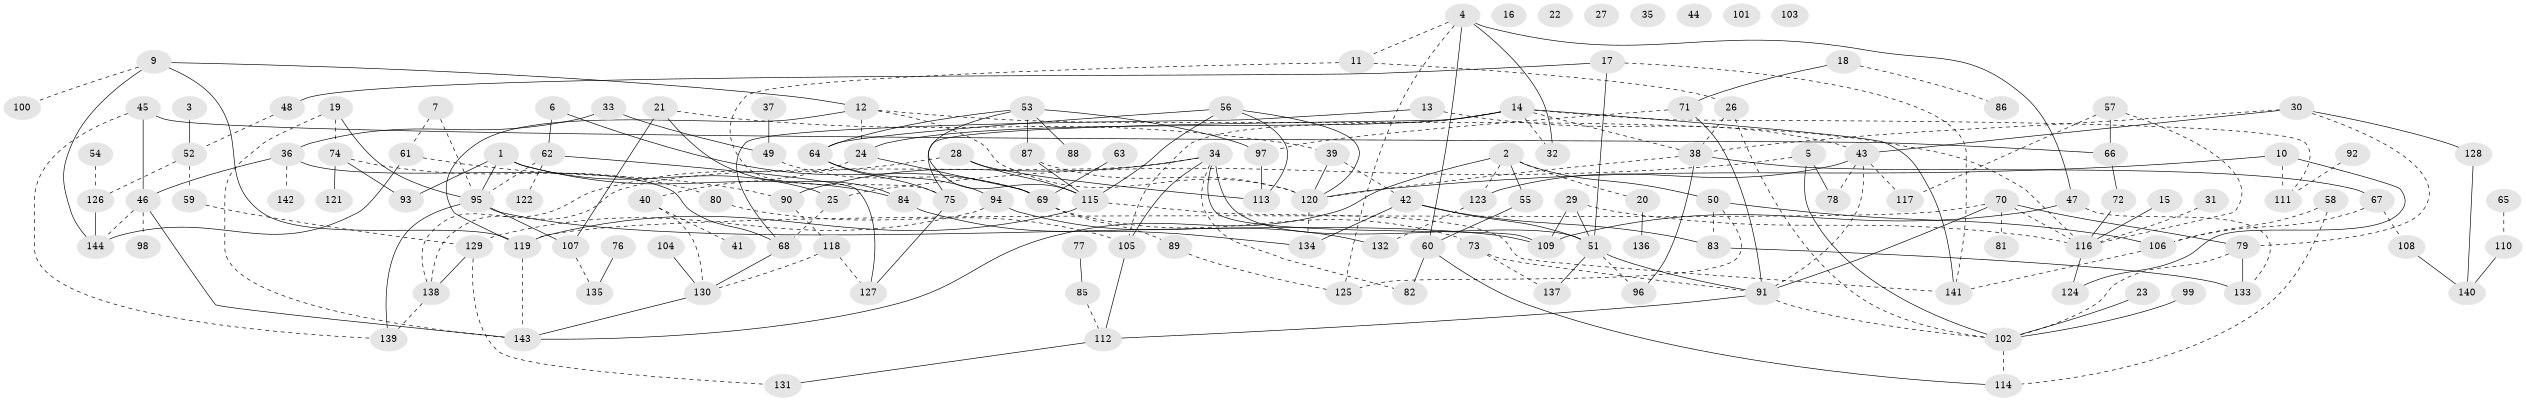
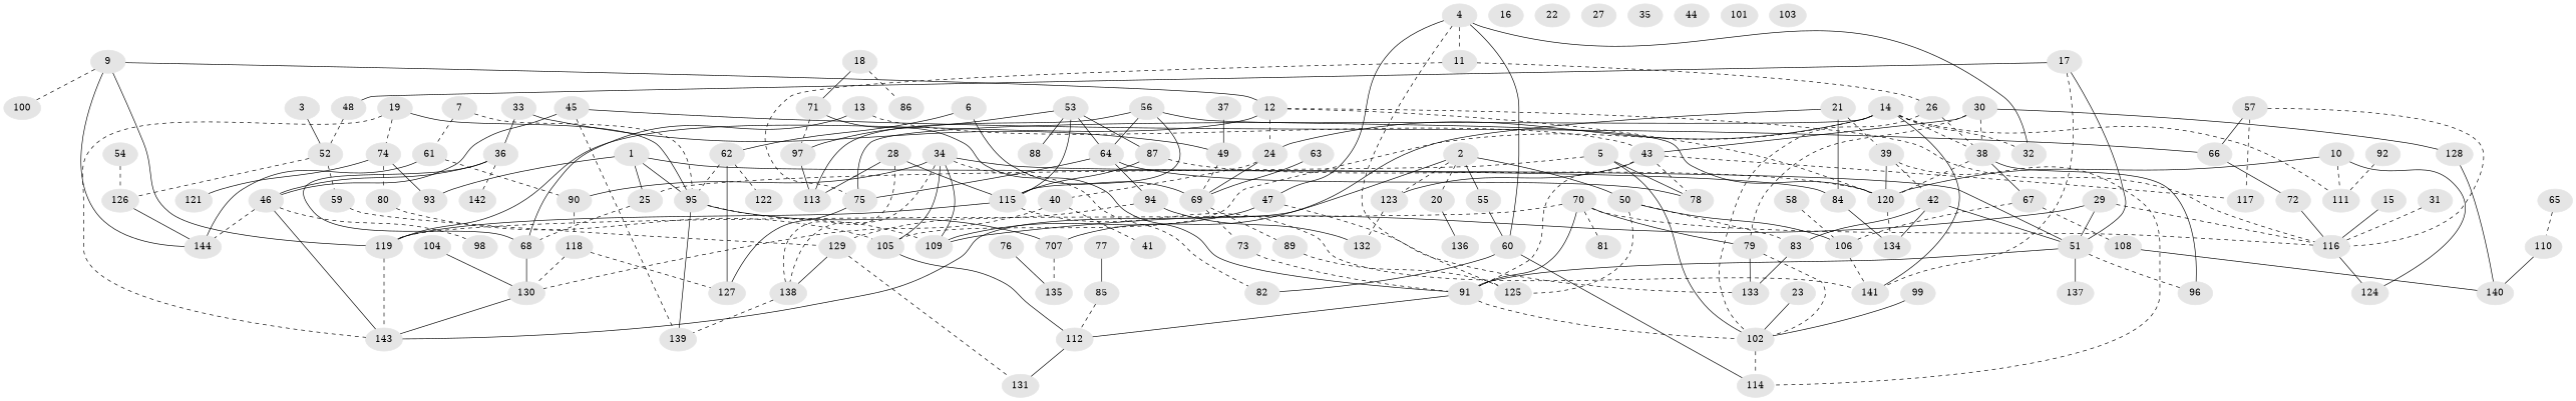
  graph {
    node [color=gray90 style=filled]
    edge [style=solid]
    1
    25
    84
    93
    95
    68
    134
-   107
+   107 [label=707]
    109
    139
    2
    20
    50
    55
    123
    143
    136
    125
    83
    106
    60
    132
    3
    52
    59
    126
    4
    11
    32
    47
    26
    75
    133
    82
    114
    5
    78
    102
    6
    62
    69
    122
    127
    89
    73
    7
    61
    144
    90
    9
    12
    100
    119
    120
    24
    116
    10
    111
    124
    38
    40
    13
    43
    91
    117
    130
    14
    105
    141
    67
    96
    112
    15
    16
    17
    48
    51
    137
    18
    71
    86
    97
    19
    74
    80
    121
    21
    39
    42
    135
    22
    23
    41
    27
    28
    113
    115
    138
    29
    30
    79
    128
    140
    31
    33
    36
    49
    46
    142
    34
    118
    35
    98
    37
    108
    57
    66
    44
    45
    72
    129
    53
    88
    64
    87
    94
    54
    56
    58
    131
    63
    65
    110
    70
    81
    76
    77
    85
    92
    99
    101
    103
    104
    1 -- 25
    1 -- 84
    1 -- 93
    1 -- 95
    25 -- 68 [style=dashed]
    84 -- 134
    95 -- 107
-   95 -- 109
+   95 -- 109 [style=dashed]
    95 -- 139
    68 -- 130
    107 -- 135 [style=dashed]
    2 -- 20 [style=dashed]
    2 -- 50
    2 -- 55
    2 -- 123 [style=dashed]
    2 -- 143
    20 -- 136
    50 -- 125 [style=dashed]
    50 -- 83 [style=dashed]
    50 -- 106
    55 -- 60
    123 -- 132 [style=dashed]
    83 -- 133
    106 -- 141 [style=dashed]
    60 -- 82
    60 -- 114
    3 -- 52
    52 -- 59 [style=dashed]
    52 -- 126 [style=dashed]
    59 -- 129 [style=dashed]
    126 -- 144
    4 -- 125 [style=dashed]
    4 -- 60
    4 -- 11 [style=dashed]
    4 -- 32
    4 -- 47
    11 -- 26 [style=dashed]
    11 -- 75 [style=dashed]
    47 -- 109
    47 -- 133 [style=dashed]
    26 -- 102 [style=dashed]
    26 -- 38 [style=dashed]
    75 -- 127
    5 -- 25 [style=dashed]
    5 -- 78
    5 -- 102
    102 -- 114 [style=dashed]
    6 -- 62
    6 -- 69
    62 -- 95 [style=dashed]
    62 -- 122 [style=dashed]
    62 -- 127
    69 -- 89 [style=dashed]
    69 -- 73 [style=dashed]
    89 -- 125 [style=dashed]
    73 -- 91 [style=dashed]
-   73 -- 137 [style=dashed]
    7 -- 95 [style=dashed]
    7 -- 61 [style=dashed]
    61 -- 144
    61 -- 90 [style=dashed]
    90 -- 118 [style=dashed]
    9 -- 144
    9 -- 12
    9 -- 100 [style=dashed]
    9 -- 119
    12 -- 119
    12 -- 120 [style=dashed]
    12 -- 24 [style=dashed]
    12 -- 116 [style=dashed]
    119 -- 143 [style=dashed]
    120 -- 134 [style=dashed]
    24 -- 69
    24 -- 40 [style=dashed]
    116 -- 124
    10 -- 120
    10 -- 111 [style=dashed]
    10 -- 124
    38 -- 120 [style=dashed]
    38 -- 67
    38 -- 96
    40 -- 130 [style=dashed]
    40 -- 41 [style=dashed]
    13 -- 68
    13 -- 43 [style=dashed]
    43 -- 123
    43 -- 78 [style=dashed]
    43 -- 91 [style=dashed]
    43 -- 117 [style=dashed]
    91 -- 102 [style=dashed]
    91 -- 112
    130 -- 143
    14 -- 32 [style=dashed]
    14 -- 75
    14 -- 24
    14 -- 111 [style=dashed]
    14 -- 38 [style=dashed]
    14 -- 105 [style=dashed]
    14 -- 141
    105 -- 112
    67 -- 106 [style=dashed]
    67 -- 108 [style=dashed]
    112 -- 131
    15 -- 116
    17 -- 141 [style=dashed]
    17 -- 48
    17 -- 51
    48 -- 52 [style=dashed]
    51 -- 91
    51 -- 96 [style=dashed]
    51 -- 137
    18 -- 71
    18 -- 86 [style=dashed]
    71 -- 91
    71 -- 97 [style=dashed]
    97 -- 113
    19 -- 95
    19 -- 143 [style=dashed]
    19 -- 74 [style=dashed]
    74 -- 93
    74 -- 80 [style=dashed]
    74 -- 121
    80 -- 105 [style=dashed]
    21 -- 84
    21 -- 107
    21 -- 39 [style=dashed]
-   58 -- 114 [style=dashed]
+   39 -- 114 [style=dashed]
    39 -- 120
    39 -- 42 [style=dashed]
    42 -- 134
    42 -- 83
    42 -- 51
    23 -- 102
    28 -- 113
    28 -- 115
    28 -- 138 [style=dashed]
    115 -- 119
    115 -- 141 [style=dashed]
    138 -- 139 [style=dashed]
    29 -- 109
    29 -- 116 [style=dashed]
    29 -- 51
    30 -- 38 [style=dashed]
    30 -- 43
    30 -- 79 [style=dashed]
    30 -- 128
    79 -- 133
    79 -- 102 [style=dashed]
    128 -- 140
    31 -- 116 [style=dashed]
    33 -- 36
    33 -- 49
    36 -- 68
    36 -- 46
    36 -- 142 [style=dashed]
    49 -- 69 [style=dashed]
    46 -- 143
    46 -- 144 [style=dashed]
    46 -- 98 [style=dashed]
    34 -- 109
    34 -- 82 [style=dashed]
    34 -- 90
    34 -- 105
    34 -- 51
    34 -- 138 [style=dashed]
    118 -- 127 [style=dashed]
    118 -- 130 [style=dashed]
    37 -- 49
    108 -- 140
    57 -- 116 [style=dashed]
    57 -- 117 [style=dashed]
    57 -- 66
    66 -- 72
    45 -- 139 [style=dashed]
    45 -- 46
    45 -- 66
    72 -- 116
    129 -- 138
    129 -- 131 [style=dashed]
    53 -- 97
    53 -- 115
    53 -- 88
    53 -- 64
    53 -- 87
    64 -- 75
+   64 -- 78
    64 -- 94
    87 -- 120 [style=dashed]
    87 -- 115
    94 -- 132
    94 -- 129 [style=dashed]
    54 -- 126 [style=dashed]
    56 -- 120
    56 -- 113
    56 -- 115
    56 -- 64
    58 -- 106 [style=dashed]
    63 -- 69
    65 -- 110 [style=dashed]
    110 -- 140
    70 -- 119 [style=dashed]
    70 -- 116 [style=dashed]
    70 -- 91
    70 -- 79
    70 -- 81 [style=dashed]
    76 -- 135
    77 -- 85
    85 -- 112 [style=dashed]
    92 -- 111 [style=dashed]
    99 -- 102
    104 -- 130
  }
